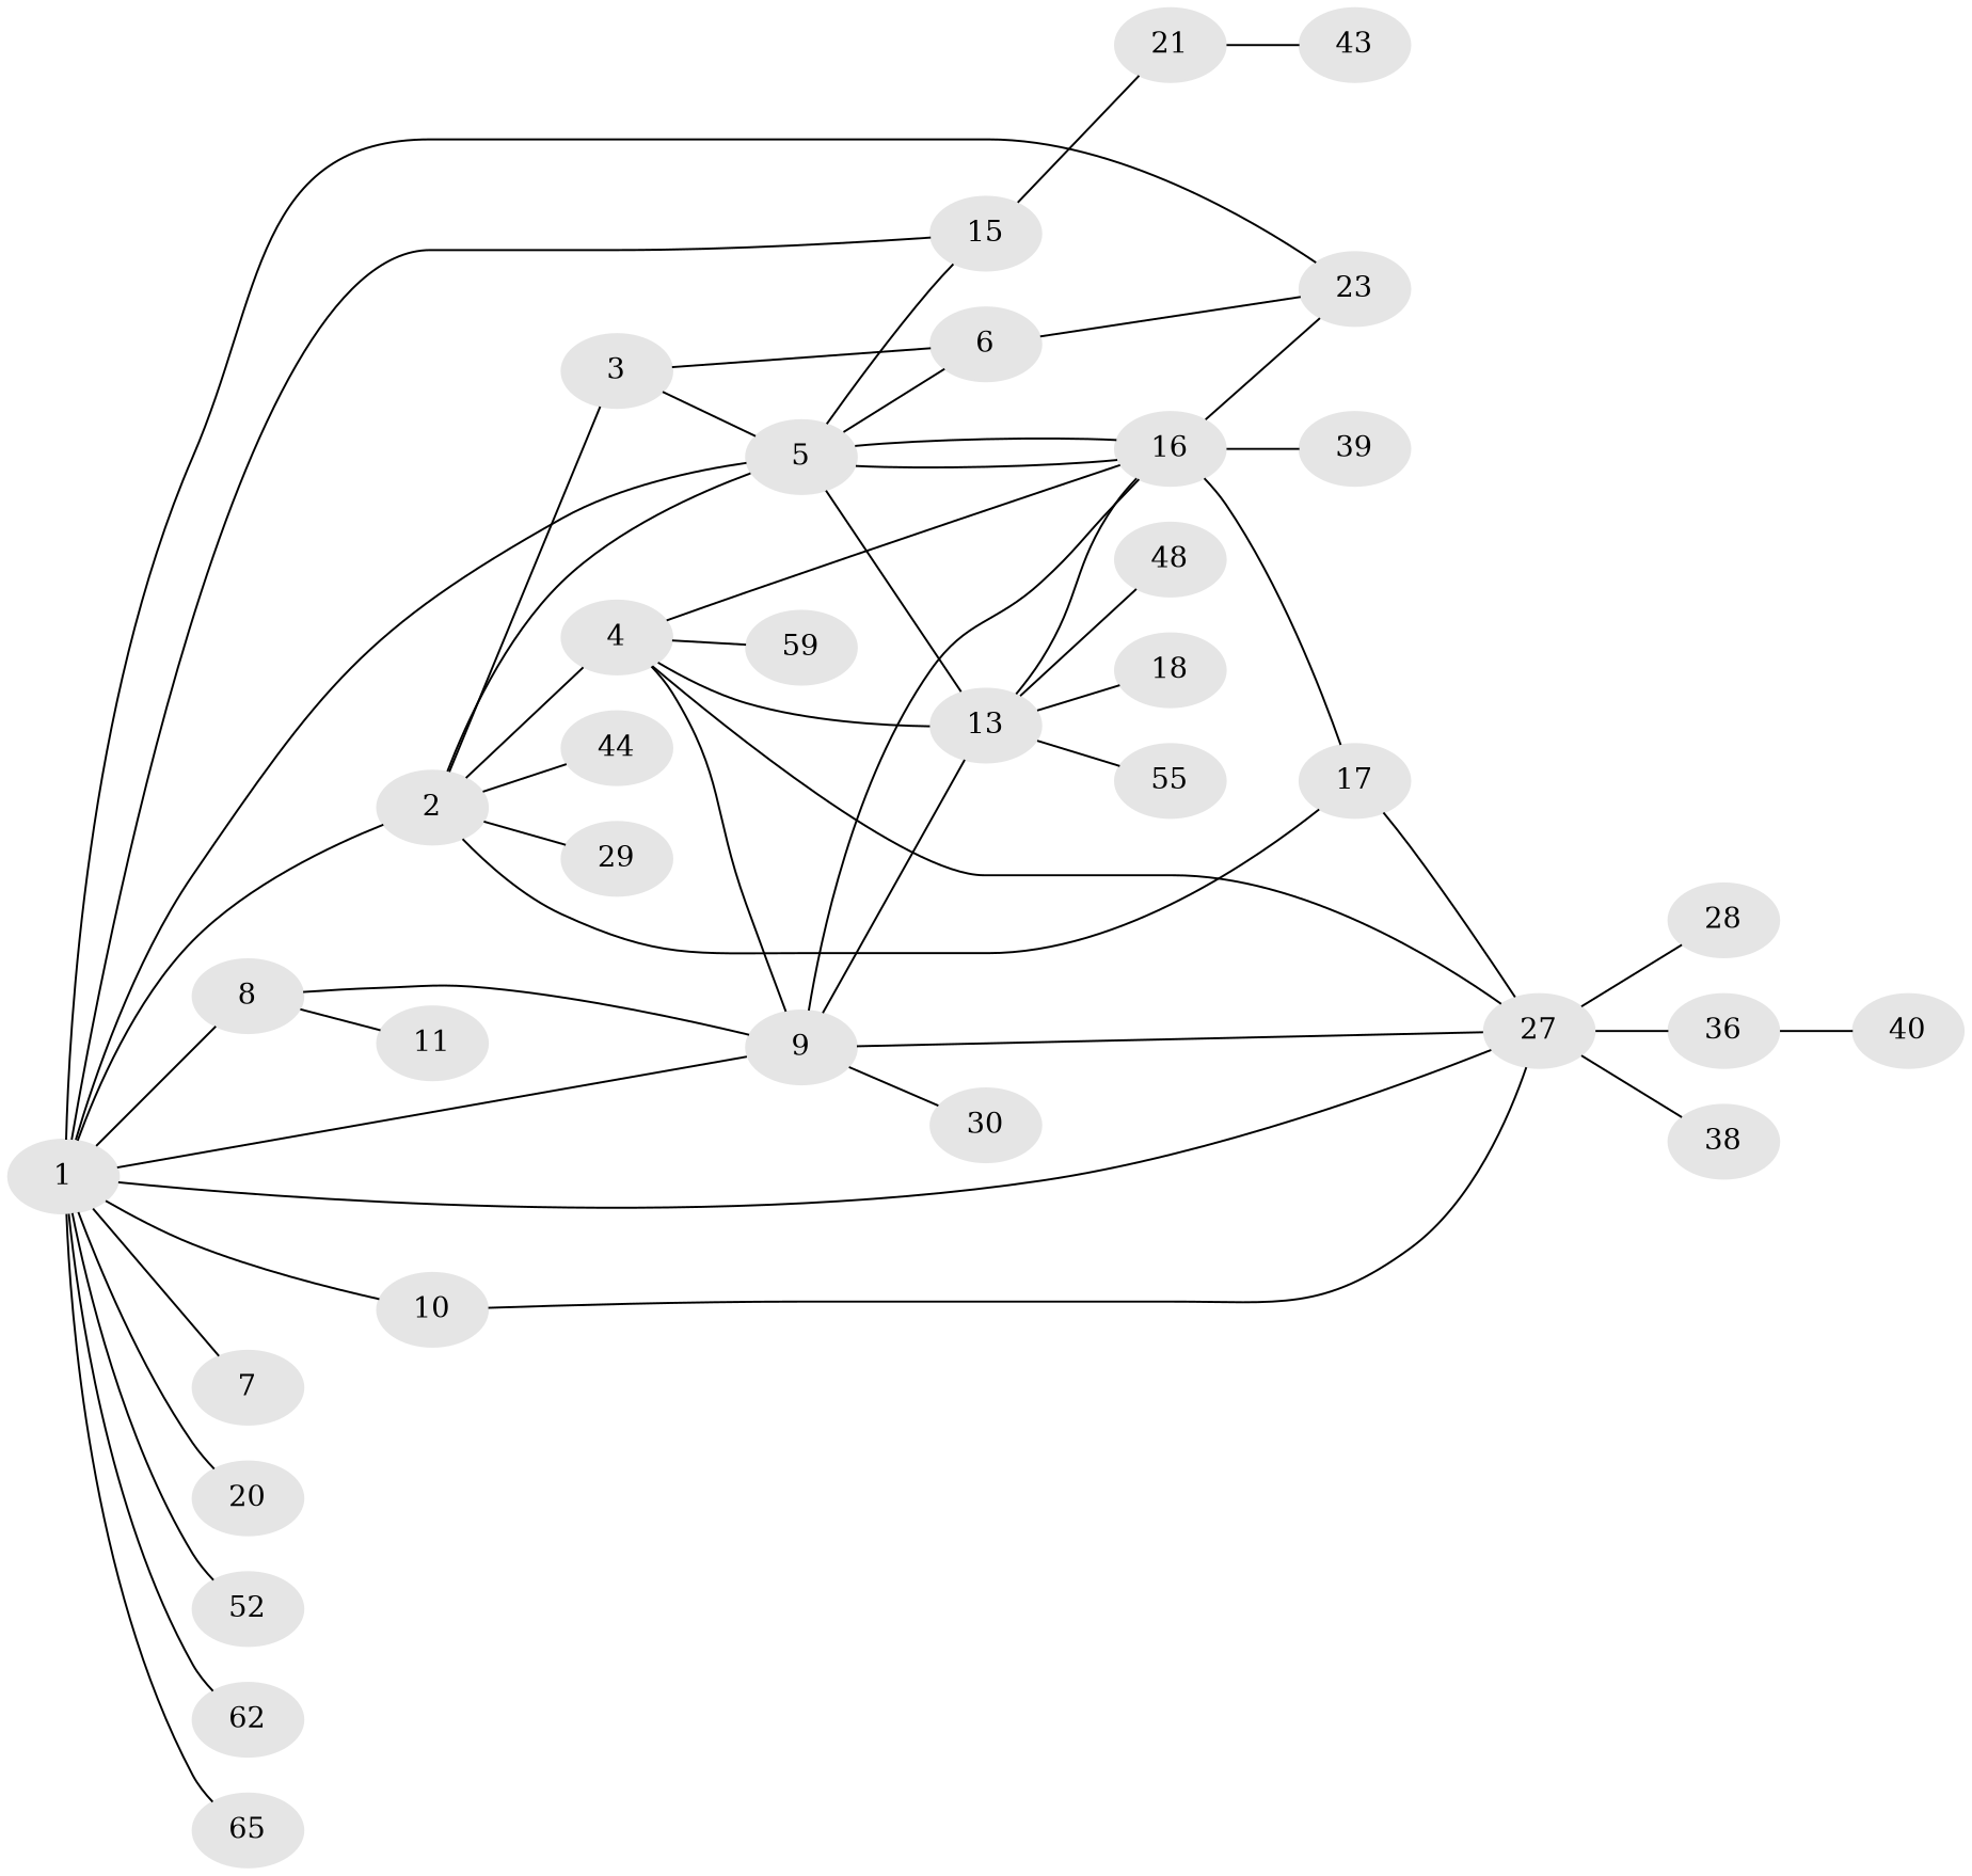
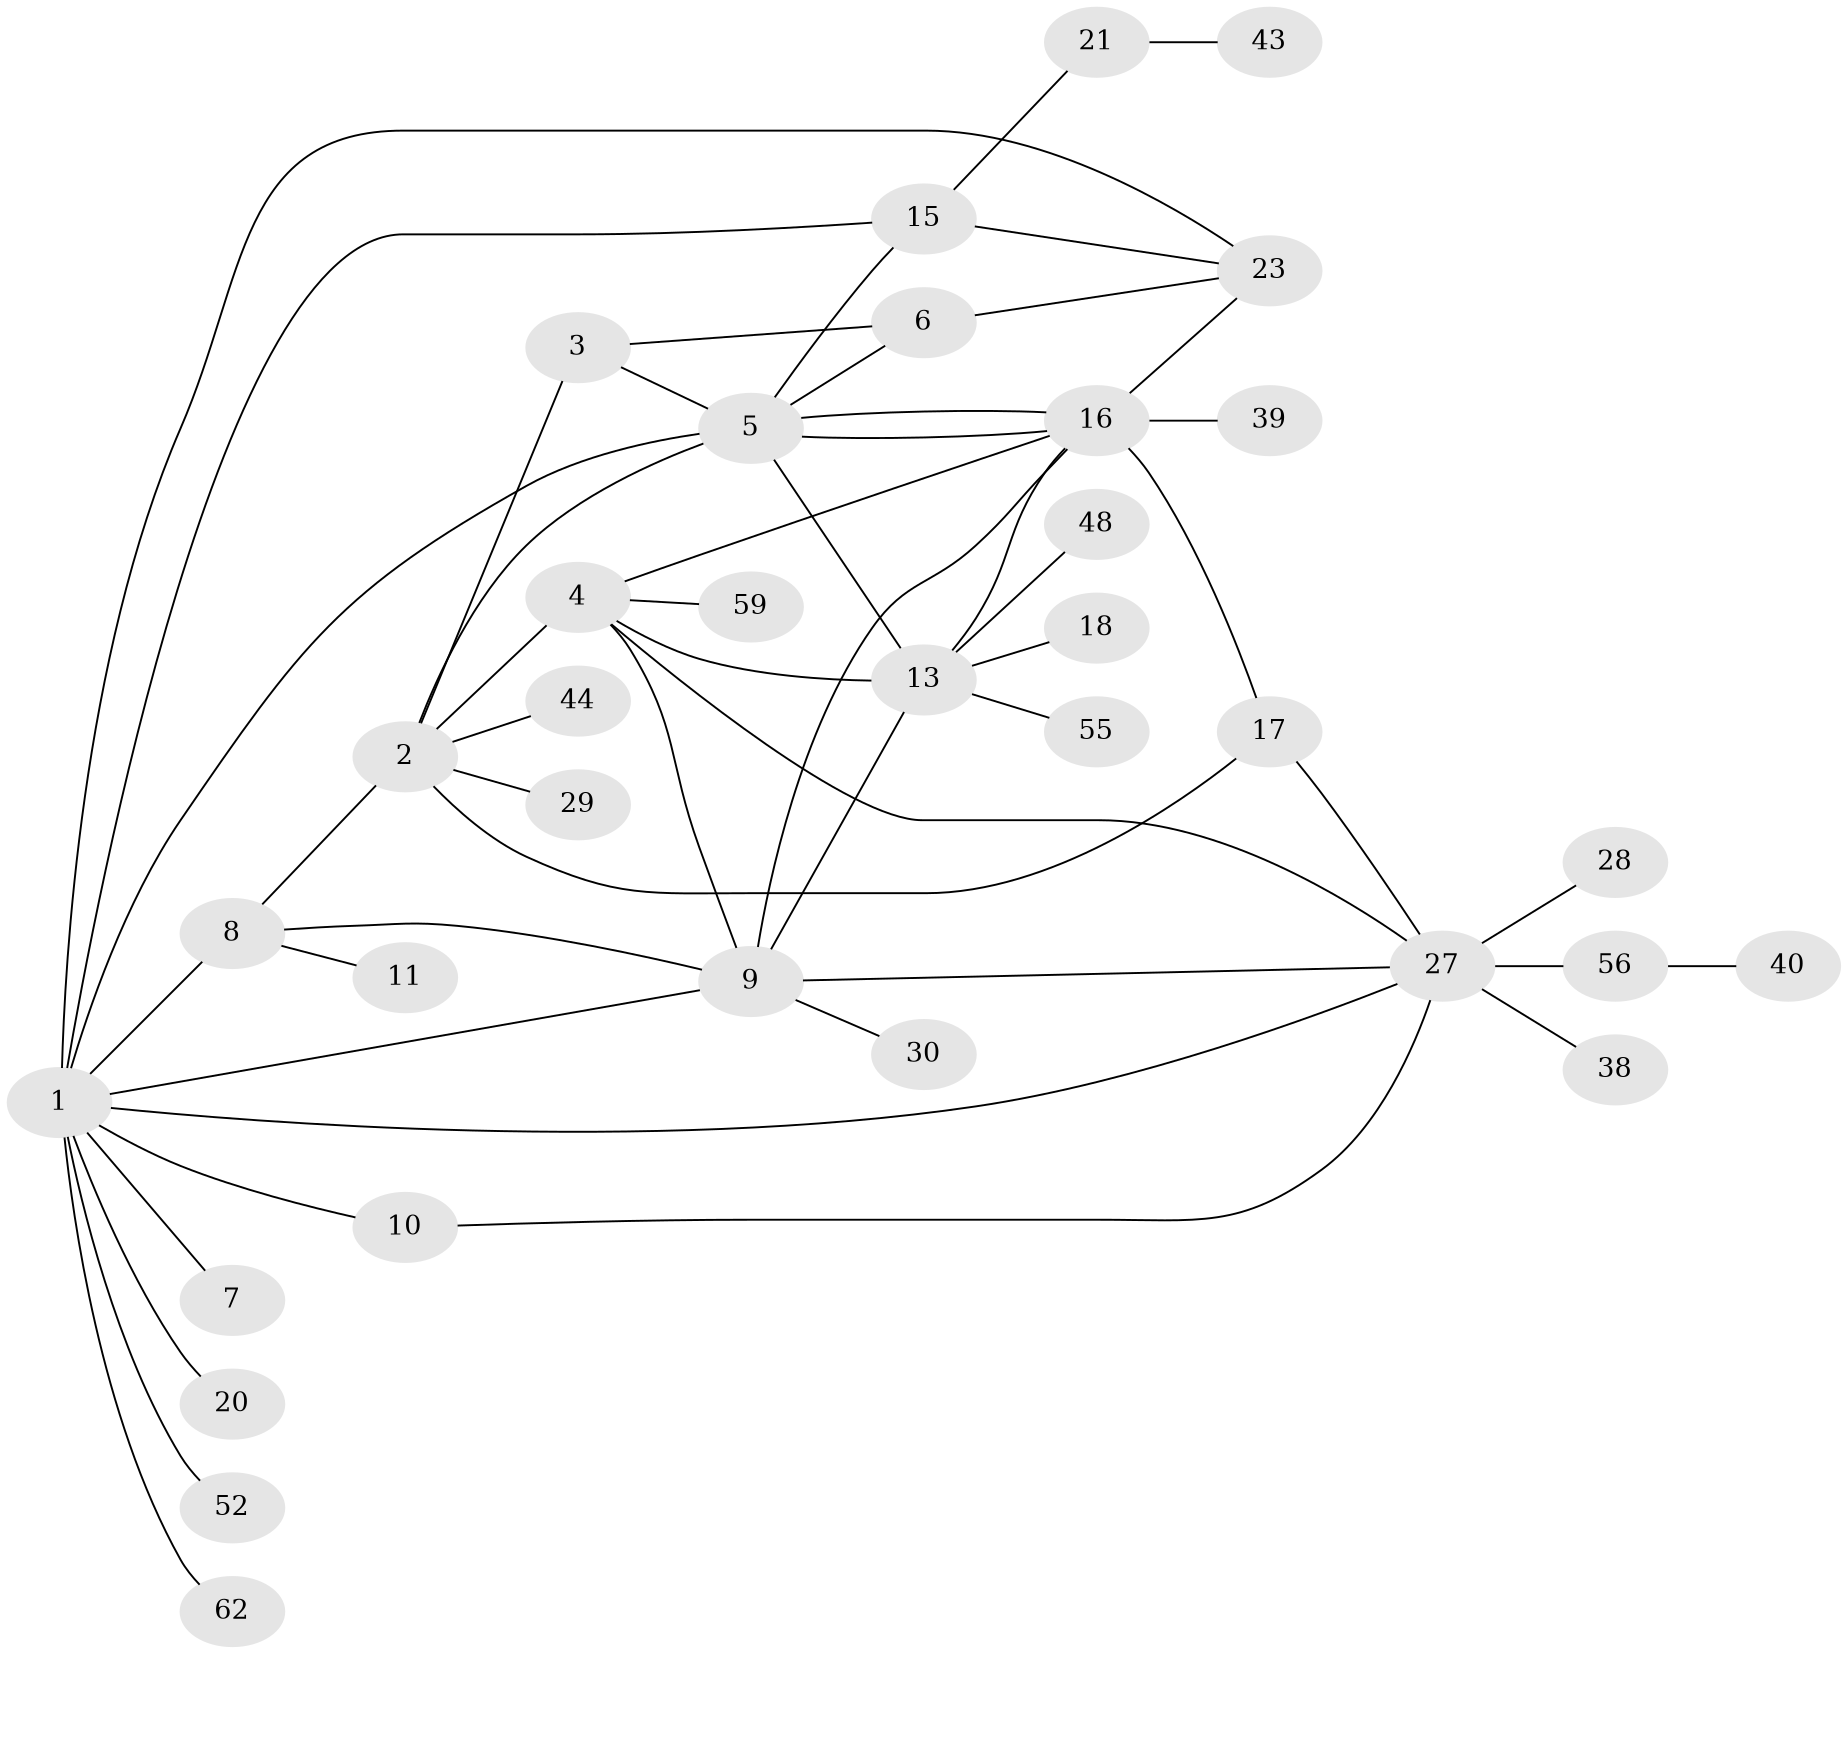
  graph {
    rankdir=LR
    node [color=gray90 style=filled]
    1
    2
    5 [super="+12+25+53"]
    7 [super="+46+63"]
    8
    9 [super="+31+19"]
    10
    15 [super="+54"]
    20
    23 [super="+37+49"]
    27 [super="+33+60+47"]
    52
    62
-   65
    3
    4
    17 [super="+26"]
    29
    44
    6
    13 [super="+14+56"]
    16 [super="+61+59+50+35"]
    11
    30
    21
    28
-   36
+   36 [label=56]
    38
    n29 [label=59]
    18
    n31 [label=55 super="+55"]
    48
    39
    43
    40
-   1 -- 2
+   8 -- 2
    1 -- 5 [weight=2]
    1 -- 7
    1 -- 8
    1 -- 9
    1 -- 10
    1 -- 15
    1 -- 20
    1 -- 23
    1 -- 27
    1 -- 52
    1 -- 62
-   1 -- 65
    2 -- 5
    2 -- 3
    2 -- 4
    2 -- 17
    2 -- 29
    2 -- 44
    5 -- 15 [weight=2]
    5 -- 6
    5 -- 13
    5 -- 16 [weight=2]
    5 -- 16
    8 -- 9
    8 -- 11
    9 -- 27 [weight=2]
    9 -- 13
    9 -- 16
    9 -- 30
    10 -- 27
+   15 -- 23
    15 -- 21
    27 -- 28
    27 -- 36
    27 -- 38
    3 -- 5
    3 -- 6
    4 -- 9
    4 -- 27
    4 -- 13
    4 -- 16 [weight=2]
    4 -- n29
    17 -- 27 [weight=2]
    6 -- 23
    13 -- 16
    13 -- 18
    13 -- n31
    13 -- 48
    16 -- 23
    16 -- 17
    16 -- 39
    21 -- 43
    36 -- 40
  }
